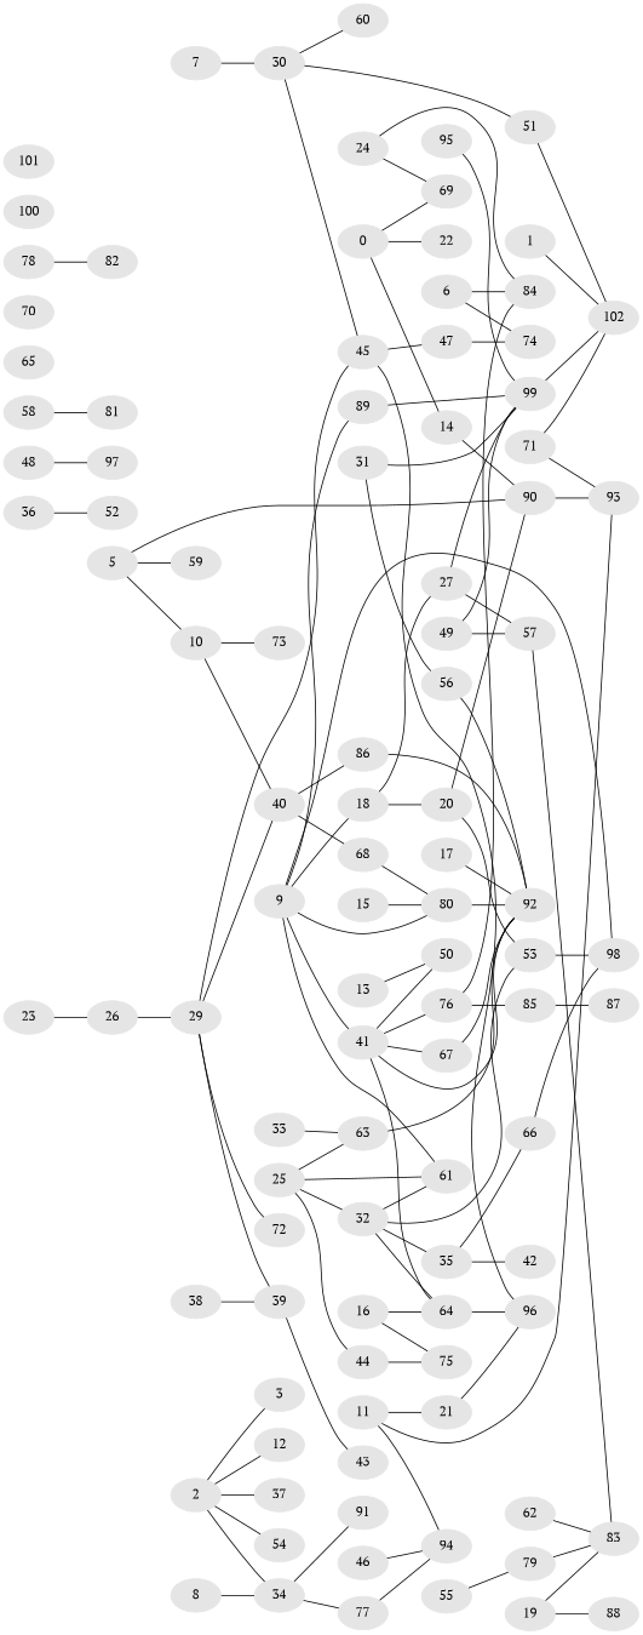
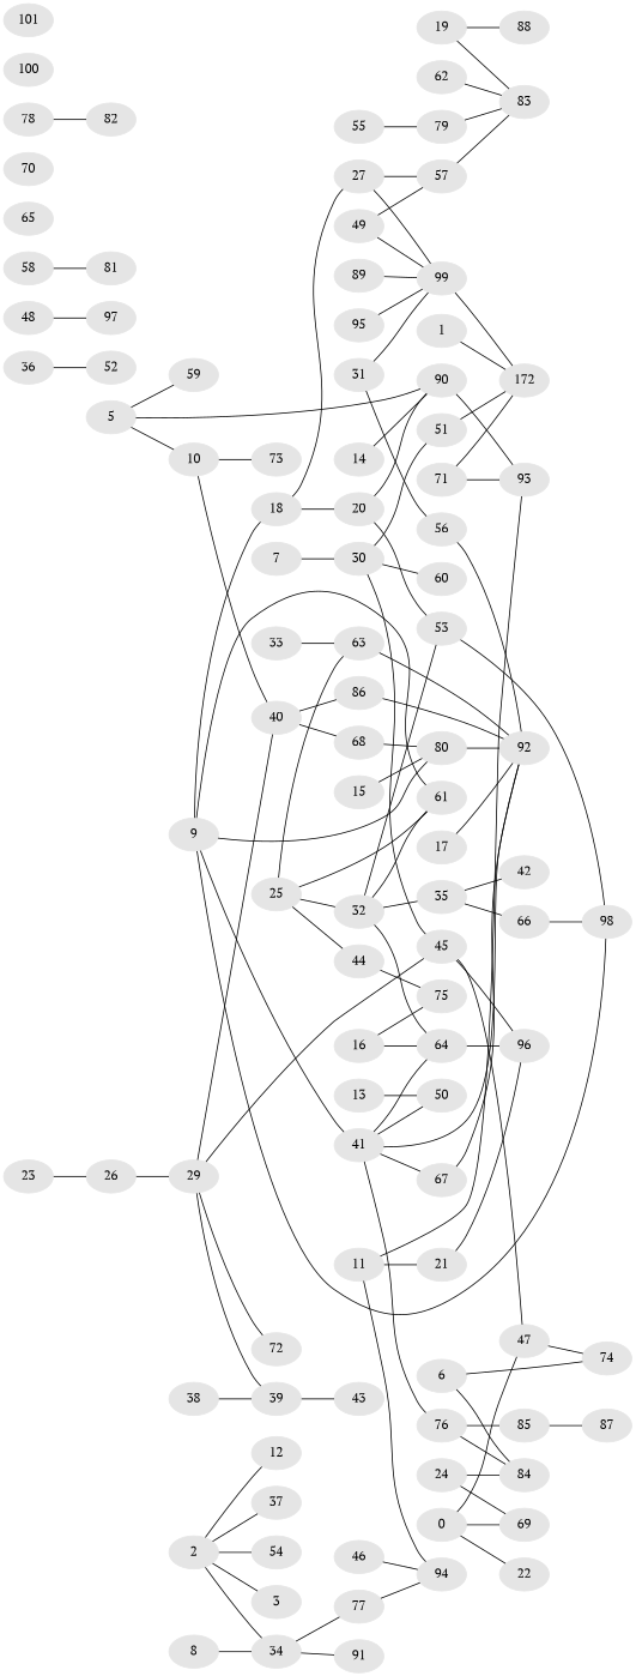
  graph {
    fontname="PT Serif"
    rankdir=LR
    node [color=gray90 fontname="PT Serif" style=filled]
    edge [fontname="PT Serif"]
    1
-   102
+   102 [label=172]
    2
    3
    12
    34
    37
    54
    77
    91
    n11 [label=0]
    14
    22
    69
    90
    5
    10
    59
    40
    73
    93
    6
    74
    84
    7
    30
    8
    9
    18
    41
    61
    80
    89
    98
    20
    27
    50
    64
    92
    67
    76
    99
    68
    86
    11
    21
    94
    96
    13
    15
    16
    75
    17
    53
    57
    19
    83
    88
    23
    26
    29
    45
    51
    60
    24
    25
    32
    44
    63
    35
    39
    72
    43
    47
    31
    56
    42
    66
    33
    36
    52
    38
    85
    46
    48
    97
    49
    55
    79
    58
    81
    62
    65
    70
    71
    87
    78
    82
    95
    100
    101
    1 -- 102
    2 -- 3
    2 -- 12
    2 -- 34
    2 -- 37
    2 -- 54
    34 -- 77
    34 -- 91
    77 -- 94
-   n11 -- 14
+   n11 -- 47
    n11 -- 22
    n11 -- 69
    14 -- 90
    90 -- 93
    5 -- 90
    5 -- 10
    5 -- 59
    10 -- 40
    10 -- 73
    40 -- 68
    40 -- 86
    6 -- 74
    6 -- 84
    7 -- 30
    30 -- 45
    30 -- 51
    30 -- 60
    8 -- 34
    9 -- 18
    9 -- 41
    9 -- 61
    9 -- 80
-   9 -- 89
    9 -- 98
    18 -- 20
    18 -- 27
    41 -- 50
    41 -- 64
    41 -- 92
    41 -- 67
    41 -- 76
    80 -- 92
    89 -- 99
    20 -- 90
    20 -- 53
    27 -- 99
    27 -- 57
    64 -- 96
    67 -- 92
    76 -- 84
    76 -- 85
    99 -- 102
    68 -- 80
    86 -- 92
    11 -- 93
    11 -- 21
    11 -- 94
    21 -- 96
    13 -- 50
    15 -- 80
    16 -- 64
    16 -- 75
    17 -- 92
    53 -- 98
    57 -- 83
    19 -- 83
    19 -- 88
    23 -- 26
    26 -- 29
    29 -- 40
    29 -- 45
    29 -- 39
    29 -- 72
    45 -- 96
    45 -- 47
    51 -- 102
    24 -- 69
    24 -- 84
    25 -- 61
    25 -- 32
    25 -- 44
    25 -- 63
    32 -- 61
    32 -- 64
    32 -- 53
    32 -- 35
    44 -- 75
    63 -- 92
    35 -- 42
    35 -- 66
    39 -- 43
    47 -- 74
    31 -- 99
    31 -- 56
    56 -- 92
    66 -- 98
    33 -- 63
    36 -- 52
    38 -- 39
    85 -- 87
    46 -- 94
    48 -- 97
    49 -- 99
    49 -- 57
    55 -- 79
    79 -- 83
    58 -- 81
    62 -- 83
    71 -- 102
    71 -- 93
    78 -- 82
    95 -- 99
  }
